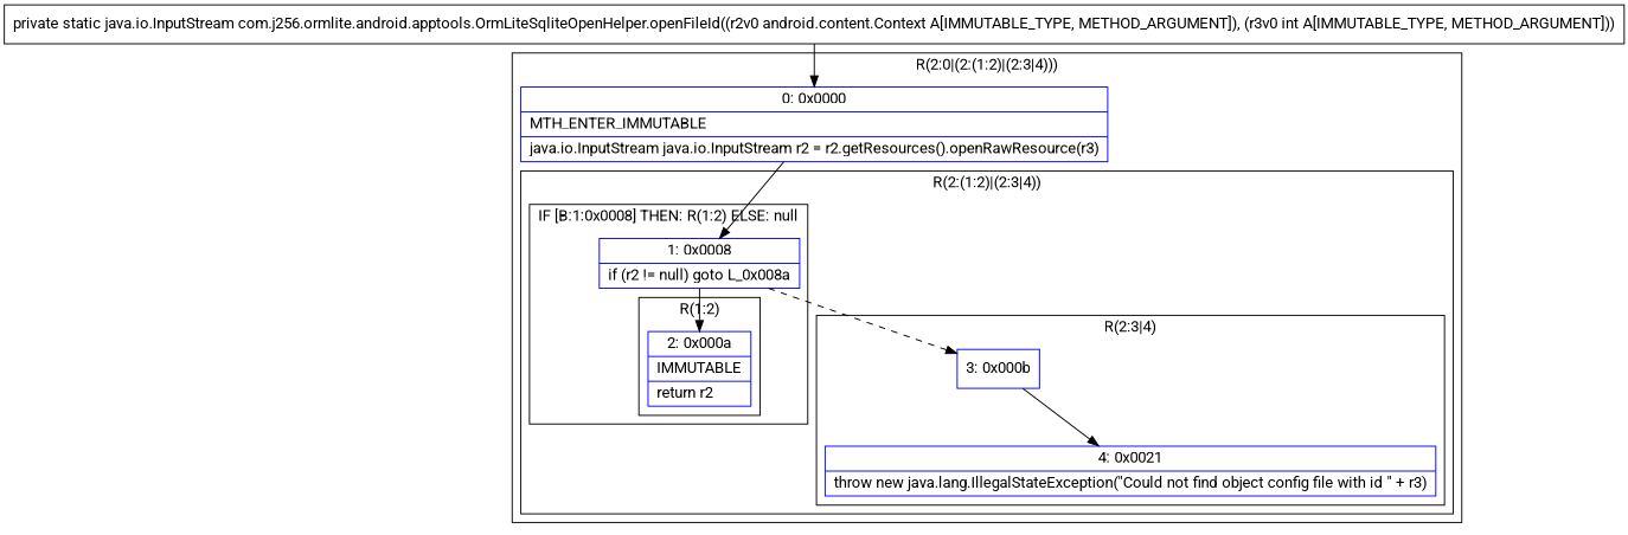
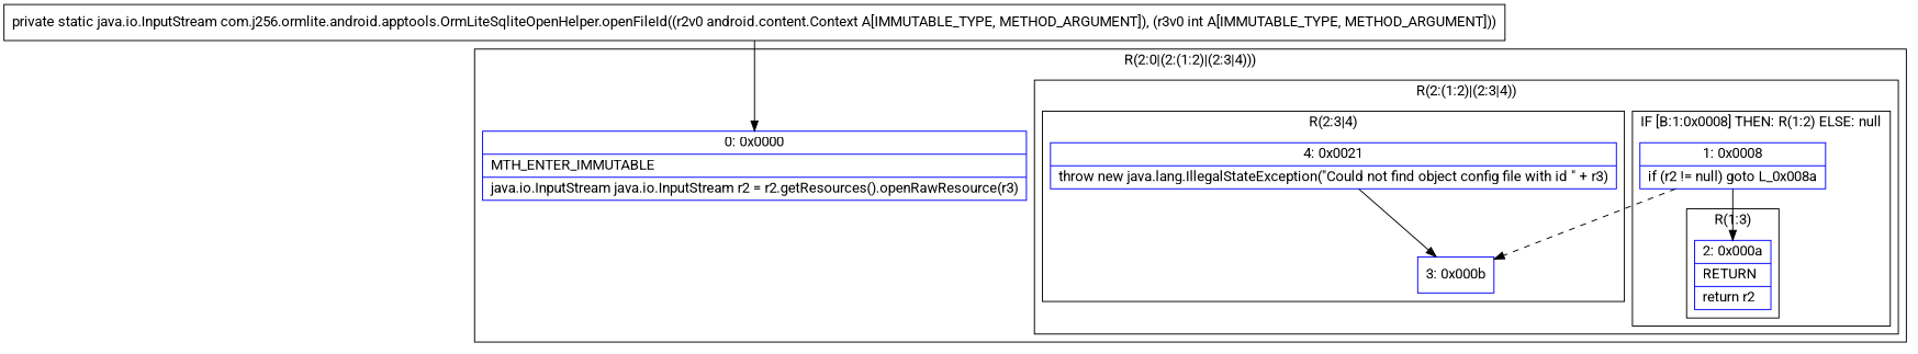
  digraph {
    fontname=Roboto
    node [color=blue fontname=Roboto shape=record]
    edge [fontname=Roboto]
-   n1 [label="{2\:\ 0x000a|IMMUTABLE\l|return r2\l}"]
+   n1 [label="{2\:\ 0x000a|RETURN\l|return r2\l}"]
    n2 [label="{1\:\ 0x0008|if (r2 != null) goto L_0x008a\l}"]
    n3 [label="{3\:\ 0x000b}"]
    n4 [label="{4\:\ 0x0021|throw new java.lang.IllegalStateException(\"Could not find object config file with id \" + r3)\l}"]
    n5 [label="{0\:\ 0x0000|MTH_ENTER_IMMUTABLE\l|java.io.InputStream java.io.InputStream r2 = r2.getResources().openRawResource(r3)\l}"]
    n6 [label="{private static java.io.InputStream com.j256.ormlite.android.apptools.OrmLiteSqliteOpenHelper.openFileId((r2v0 android.content.Context A[IMMUTABLE_TYPE, METHOD_ARGUMENT]), (r3v0 int A[IMMUTABLE_TYPE, METHOD_ARGUMENT])) }" color=""]
    subgraph cluster_1 {
      label="R(2:0|(2:(1:2)|(2:3|4)))"
      n5
      subgraph cluster_2 {
        label="R(2:(1:2)|(2:3|4))"
        subgraph cluster_3 {
          label="IF [B:1:0x0008] THEN: R(1:2) ELSE: null"
          n2
          subgraph cluster_4 {
-           label="R(1:2)"
+           label="R(1:3)"
            n1
          }
        }
        subgraph cluster_5 {
          label="R(2:3|4)"
          n3
          n4
        }
      }
    }
    n2 -> n1
    n2 -> n3 [style=dashed]
-   n3 -> n4
-   n5 -> n2
+   n4 -> n3
    n6 -> n5
  }
